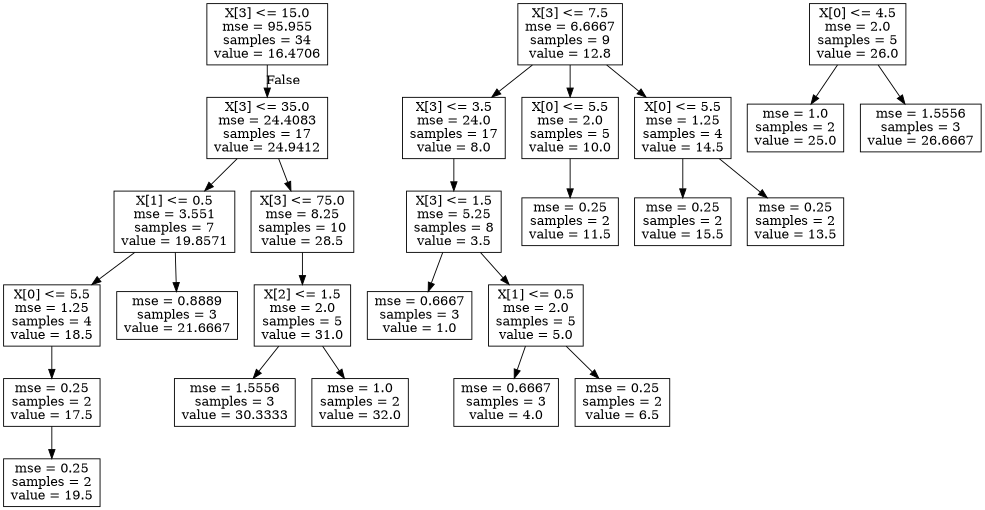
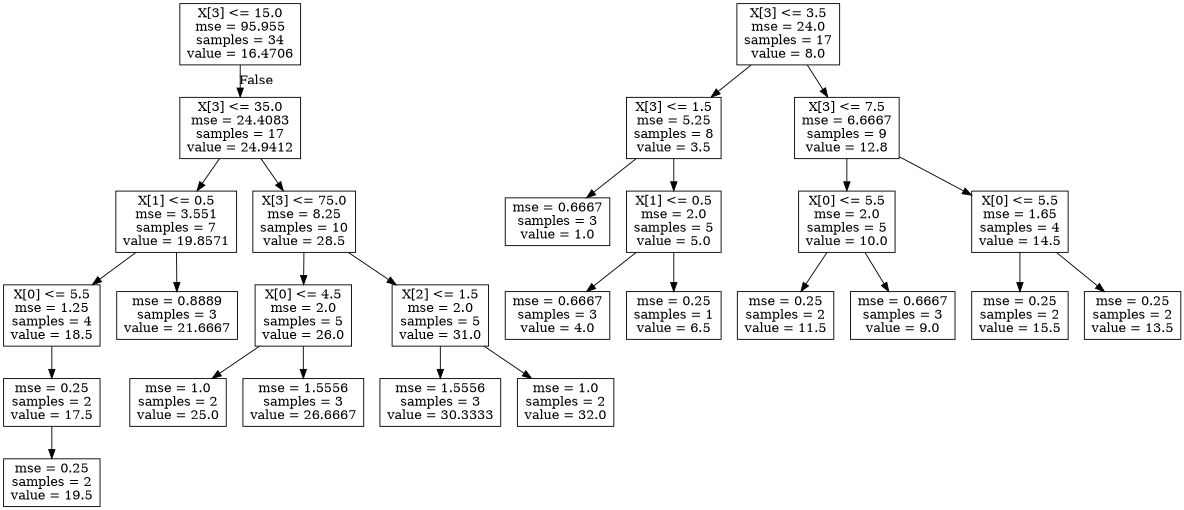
  digraph {
    node [shape=box]
    n1 [label="X[3] <= 15.0\nmse = 95.955\nsamples = 34\nvalue = 16.4706"]
    n2 [label="X[3] <= 35.0\nmse = 24.4083\nsamples = 17\nvalue = 24.9412"]
    n3 [label="X[3] <= 3.5\nmse = 24.0\nsamples = 17\nvalue = 8.0"]
    n4 [label="X[3] <= 1.5\nmse = 5.25\nsamples = 8\nvalue = 3.5"]
    n5 [label="X[3] <= 7.5\nmse = 6.6667\nsamples = 9\nvalue = 12.8"]
    n6 [label="X[1] <= 0.5\nmse = 3.551\nsamples = 7\nvalue = 19.8571"]
    n7 [label="X[3] <= 75.0\nmse = 8.25\nsamples = 10\nvalue = 28.5"]
    n8 [label="mse = 0.6667\nsamples = 3\nvalue = 1.0"]
    n9 [label="X[1] <= 0.5\nmse = 2.0\nsamples = 5\nvalue = 5.0"]
    n10 [label="X[0] <= 5.5\nmse = 2.0\nsamples = 5\nvalue = 10.0"]
-   n11 [label="X[0] <= 5.5\nmse = 1.25\nsamples = 4\nvalue = 14.5"]
+   n11 [label="X[0] <= 5.5\nmse = 1.65\nsamples = 4\nvalue = 14.5"]
    n12 [label="mse = 0.6667\nsamples = 3\nvalue = 4.0"]
-   n13 [label="mse = 0.25\nsamples = 2\nvalue = 6.5"]
+   n13 [label="mse = 0.25\nsamples = 1\nvalue = 6.5"]
    n14 [label="mse = 0.25\nsamples = 2\nvalue = 11.5"]
+   n15 [label="mse = 0.6667\nsamples = 3\nvalue = 9.0"]
    n16 [label="mse = 0.25\nsamples = 2\nvalue = 15.5"]
    n17 [label="mse = 0.25\nsamples = 2\nvalue = 13.5"]
    n18 [label="X[0] <= 5.5\nmse = 1.25\nsamples = 4\nvalue = 18.5"]
    n19 [label="mse = 0.8889\nsamples = 3\nvalue = 21.6667"]
    n20 [label="X[0] <= 4.5\nmse = 2.0\nsamples = 5\nvalue = 26.0"]
    n21 [label="X[2] <= 1.5\nmse = 2.0\nsamples = 5\nvalue = 31.0"]
    n22 [label="mse = 0.25\nsamples = 2\nvalue = 17.5"]
    n23 [label="mse = 0.25\nsamples = 2\nvalue = 19.5"]
    n24 [label="mse = 1.0\nsamples = 2\nvalue = 25.0"]
    n25 [label="mse = 1.5556\nsamples = 3\nvalue = 26.6667"]
    n26 [label="mse = 1.5556\nsamples = 3\nvalue = 30.3333"]
    n27 [label="mse = 1.0\nsamples = 2\nvalue = 32.0"]
    n1 -> n2 [headlabel=False labelangle=-45 labeldistance=2.5]
    n2 -> n6
    n2 -> n7
    n3 -> n4
-   n5 -> n3
+   n3 -> n5
    n4 -> n8
    n4 -> n9
    n5 -> n10
    n5 -> n11
    n6 -> n18
    n6 -> n19
+   n7 -> n20
    n7 -> n21
    n9 -> n12
    n9 -> n13
    n10 -> n14
+   n10 -> n15
    n11 -> n16
    n11 -> n17
    n18 -> n22
    n20 -> n24
    n20 -> n25
    n21 -> n26
    n21 -> n27
    n22 -> n23
  }
